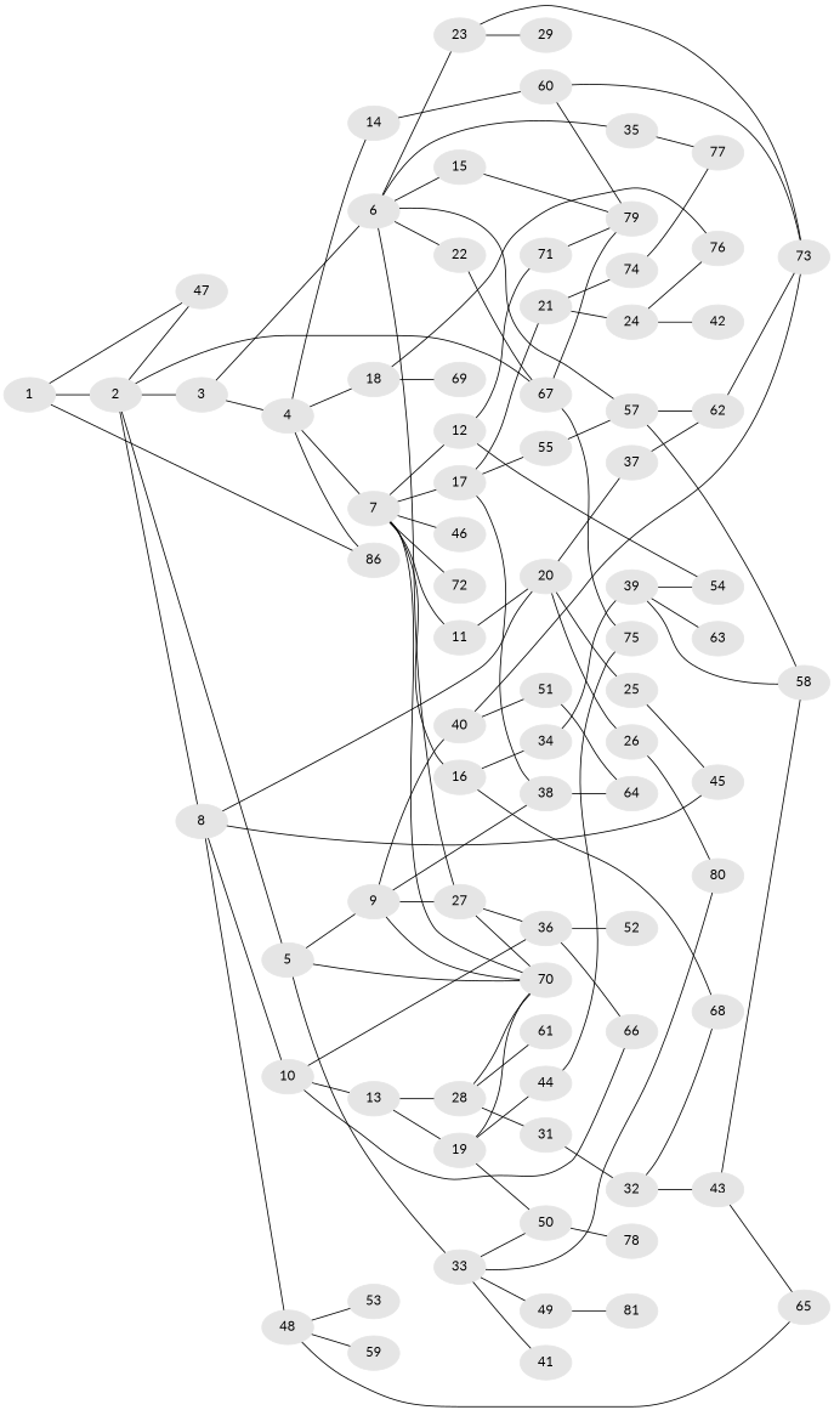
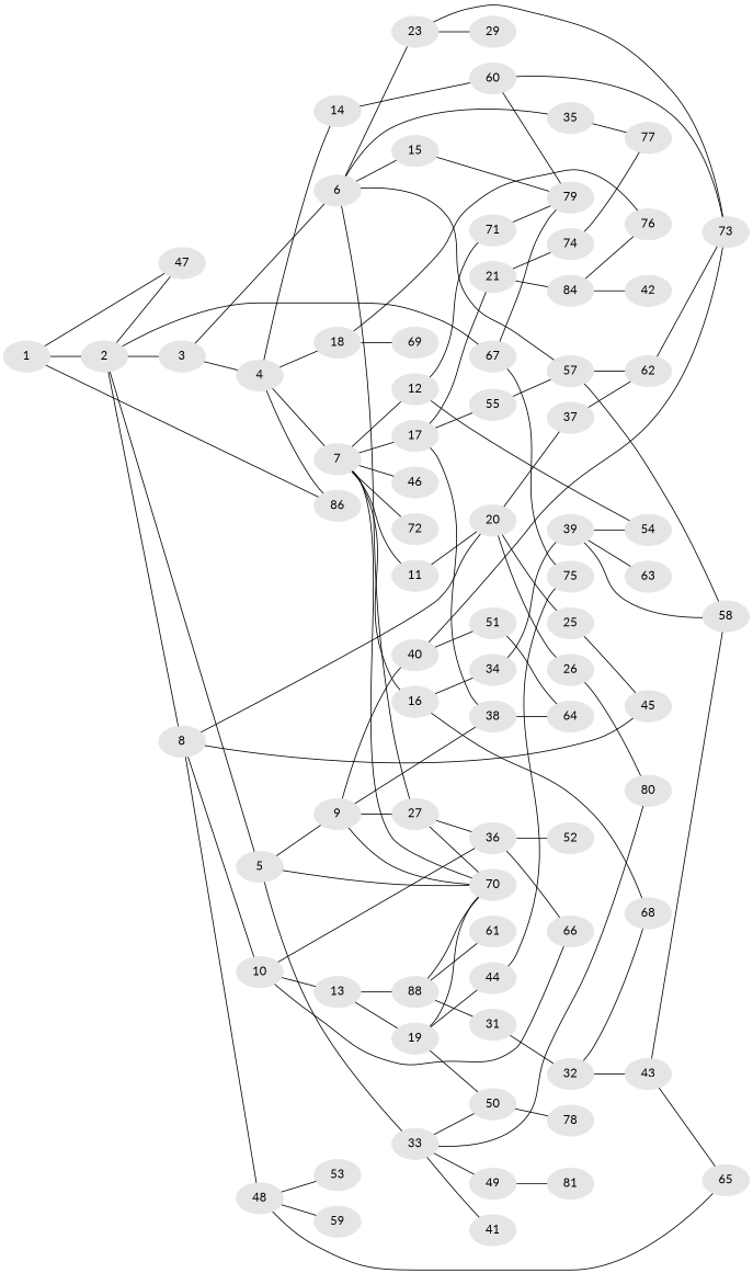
  graph {
    fontname=Lato
    rankdir=LR
    node [color=gray90 fontname=Lato style=filled]
    edge [fontname=Lato]
    1
    2
    47
    n4 [label=86]
    3
    5
    8
    67
    4
    6
    9
    33
    70
    10
    20
    45
    48
    79
    75
    7
    14
    18
    15
-   22
    23
    27
    35
    57
    11
    12
    16
    17
    46
    72
    60
    69
    76
    38
    40
    50
    80
    41
    49
    29
    73
    36
    77
    62
    58
    54
    71
    34
    68
    21
    55
    13
    66
    25
    26
    37
    59
    65
    53
    64
    51
    19
-   28
+   28 [label=88]
    52
    44
    31
    61
    39
-   24
+   24 [label=84]
    74
    78
    42
    32
    43
    81
    63
    1 -- 2
    1 -- 47
    1 -- n4
    2 -- 47
    2 -- 3
    2 -- 5
    2 -- 8
    2 -- 67
    3 -- 4
    3 -- 6
    5 -- 9
    5 -- 33
    5 -- 70
    8 -- 10
    8 -- 20
    8 -- 45
    8 -- 48
    67 -- 79
    67 -- 75
    4 -- n4
    4 -- 7
    4 -- 14
    4 -- 18
    6 -- 15
-   6 -- 22
    6 -- 23
    6 -- 27
    6 -- 35
    6 -- 57
    9 -- 70
    9 -- 27
    9 -- 38
    9 -- 40
    33 -- 50
    33 -- 80
    33 -- 41
    33 -- 49
    10 -- 36
    10 -- 13
    10 -- 66
    20 -- 25
    20 -- 26
    20 -- 37
    48 -- 59
    48 -- 65
    48 -- 53
    7 -- 70
    7 -- 11
    7 -- 12
    7 -- 16
    7 -- 17
    7 -- 46
    7 -- 72
    14 -- 60
    18 -- 69
    18 -- 76
    15 -- 79
-   22 -- 67
    23 -- 29
    23 -- 73
    27 -- 70
    27 -- 36
    35 -- 77
    57 -- 62
    57 -- 58
    11 -- 20
    12 -- 54
    12 -- 71
    16 -- 34
    16 -- 68
    17 -- 38
    17 -- 21
    17 -- 55
    60 -- 79
    60 -- 73
    38 -- 64
    40 -- 73
    40 -- 51
    50 -- 78
    49 -- 81
    36 -- 66
    36 -- 52
    62 -- 73
    71 -- 79
    34 -- 39
    21 -- 24
    21 -- 74
    55 -- 57
    13 -- 19
    13 -- 28
    25 -- 45
    26 -- 80
    37 -- 62
    51 -- 64
    19 -- 70
    19 -- 50
    19 -- 44
    28 -- 70
    28 -- 31
    28 -- 61
    44 -- 75
    31 -- 32
    39 -- 58
    39 -- 54
    39 -- 63
    24 -- 76
    24 -- 42
    74 -- 77
    32 -- 68
    32 -- 43
    43 -- 58
    43 -- 65
  }
